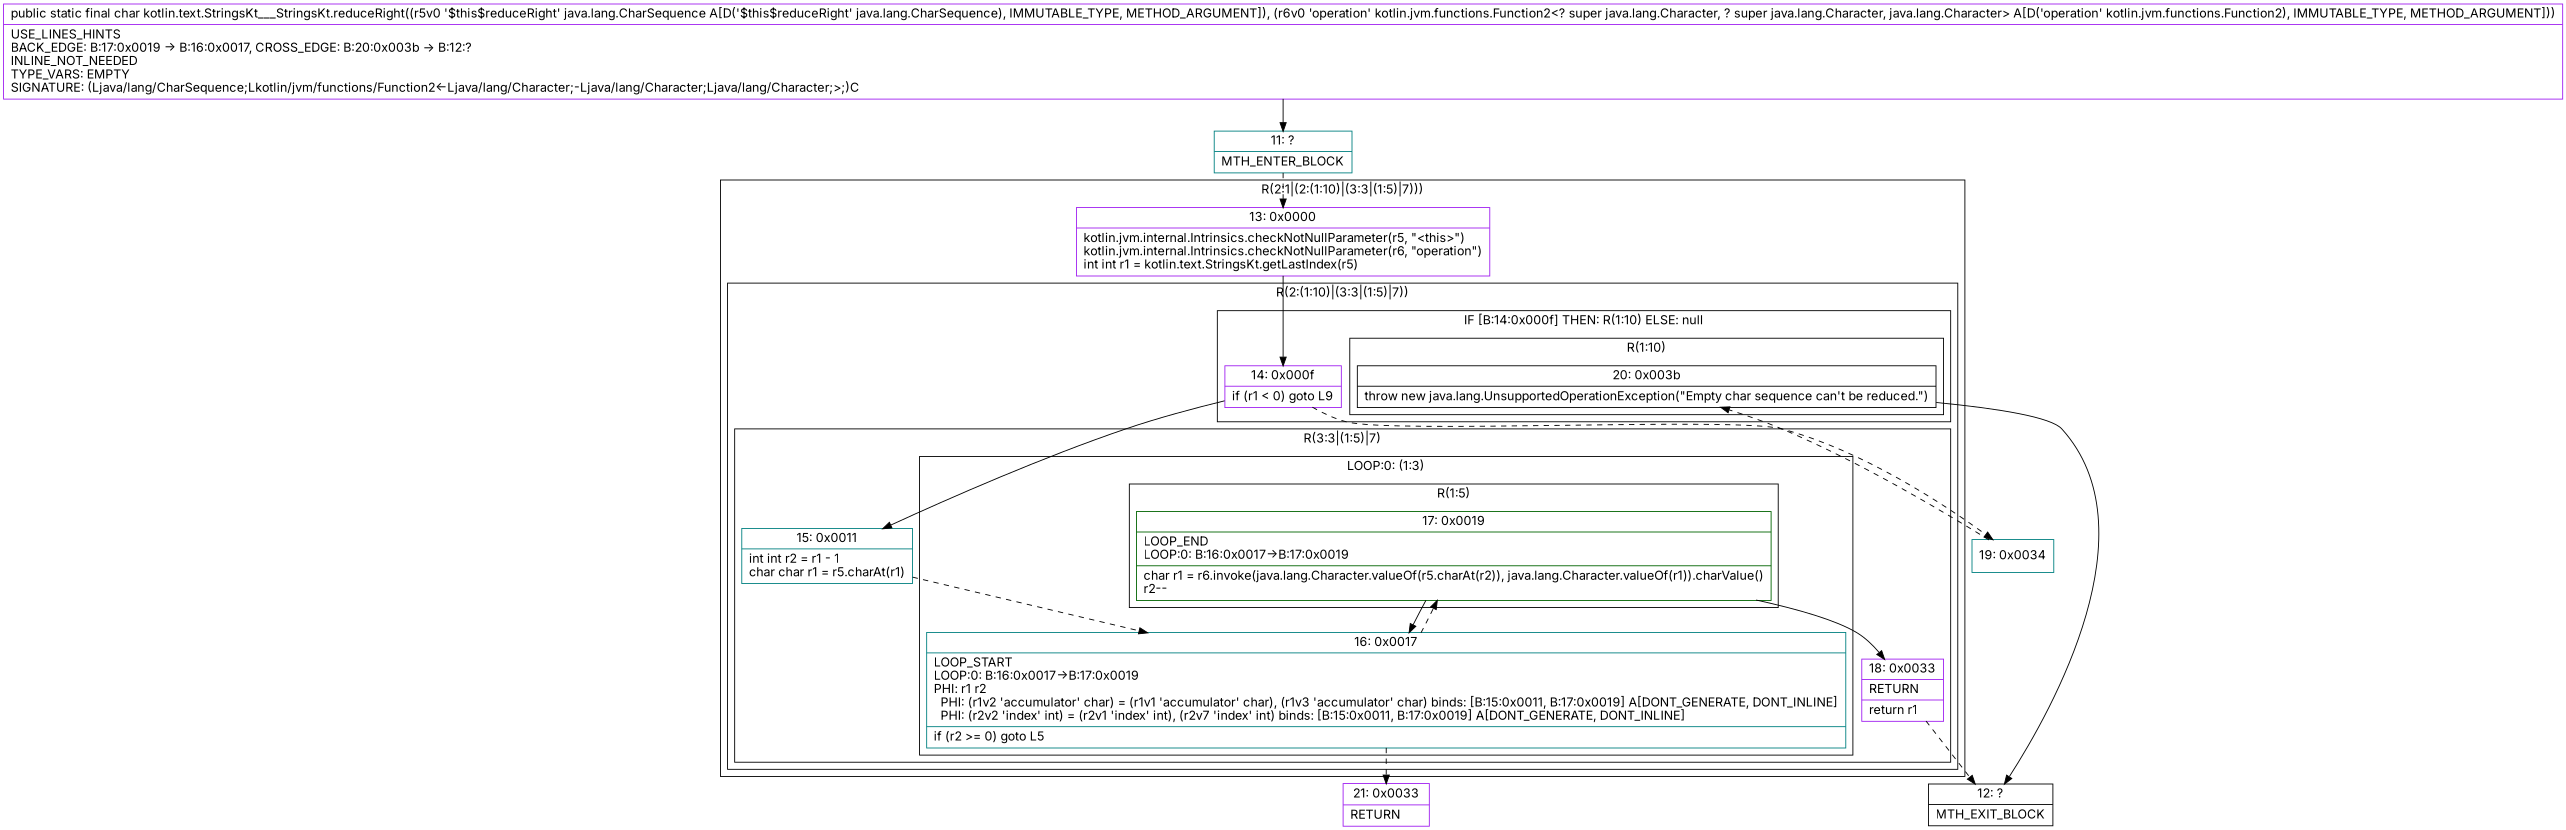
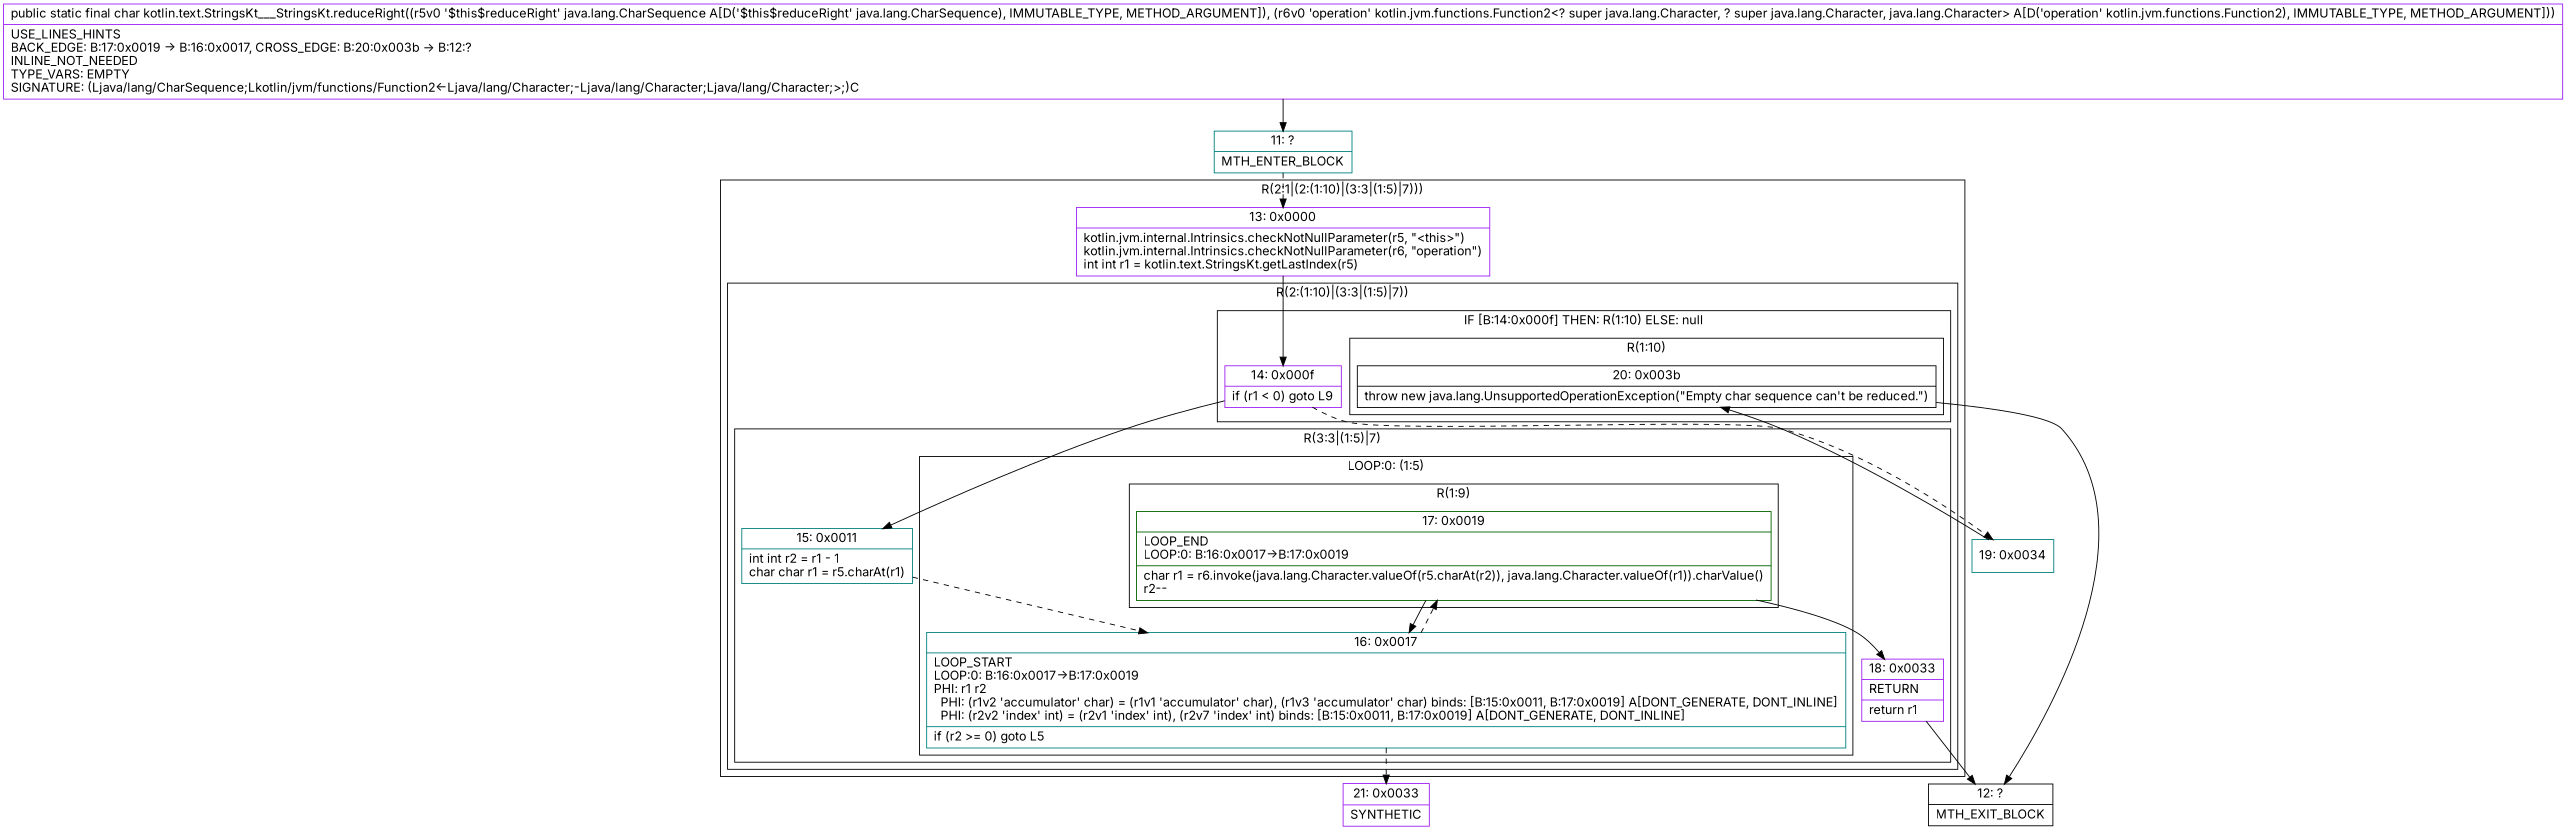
  digraph {
    fontname=Inter
    node [color=purple fontname=Inter shape=record]
    edge [fontname=Inter style=solid]
    n1 [color=black label="{20\:\ 0x003b|throw new java.lang.UnsupportedOperationException(\"Empty char sequence can't be reduced.\")\l}"]
    n2 [label="{14\:\ 0x000f|if (r1 \< 0) goto L9\l}"]
    n3 [color=darkgreen label="{17\:\ 0x0019|LOOP_END\lLOOP:0: B:16:0x0017\-\>B:17:0x0019\l|char r1 = r6.invoke(java.lang.Character.valueOf(r5.charAt(r2)), java.lang.Character.valueOf(r1)).charValue()\lr2\-\-\l}"]
    n4 [color=teal label="{16\:\ 0x0017|LOOP_START\lLOOP:0: B:16:0x0017\-\>B:17:0x0019\lPHI: r1 r2 \l  PHI: (r1v2 'accumulator' char) = (r1v1 'accumulator' char), (r1v3 'accumulator' char) binds: [B:15:0x0011, B:17:0x0019] A[DONT_GENERATE, DONT_INLINE]\l  PHI: (r2v2 'index' int) = (r2v1 'index' int), (r2v7 'index' int) binds: [B:15:0x0011, B:17:0x0019] A[DONT_GENERATE, DONT_INLINE]\l|if (r2 \>= 0) goto L5\l}"]
    n5 [color=teal label="{15\:\ 0x0011|int int r2 = r1 \- 1\lchar char r1 = r5.charAt(r1)\l}"]
    n6 [label="{18\:\ 0x0033|RETURN\l|return r1\l}"]
    n7 [label="{13\:\ 0x0000|kotlin.jvm.internal.Intrinsics.checkNotNullParameter(r5, \"\<this\>\")\lkotlin.jvm.internal.Intrinsics.checkNotNullParameter(r6, \"operation\")\lint int r1 = kotlin.text.StringsKt.getLastIndex(r5)\l}"]
    n8 [color=black label="{12\:\ ?|MTH_EXIT_BLOCK\l}"]
    n9 [color=teal label="{19\:\ 0x0034}"]
-   n10 [label="{21\:\ 0x0033|RETURN\l}"]
+   n10 [label="{21\:\ 0x0033|SYNTHETIC\l}"]
    n11 [color=teal label="{11\:\ ?|MTH_ENTER_BLOCK\l}"]
    n12 [label="{public static final char kotlin.text.StringsKt___StringsKt.reduceRight((r5v0 '$this$reduceRight' java.lang.CharSequence A[D('$this$reduceRight' java.lang.CharSequence), IMMUTABLE_TYPE, METHOD_ARGUMENT]), (r6v0 'operation' kotlin.jvm.functions.Function2\<? super java.lang.Character, ? super java.lang.Character, java.lang.Character\> A[D('operation' kotlin.jvm.functions.Function2), IMMUTABLE_TYPE, METHOD_ARGUMENT]))  | USE_LINES_HINTS\lBACK_EDGE: B:17:0x0019 \-\> B:16:0x0017, CROSS_EDGE: B:20:0x003b \-\> B:12:?\lINLINE_NOT_NEEDED\lTYPE_VARS: EMPTY\lSIGNATURE: (Ljava\/lang\/CharSequence;Lkotlin\/jvm\/functions\/Function2\<\-Ljava\/lang\/Character;\-Ljava\/lang\/Character;Ljava\/lang\/Character;\>;)C\l}"]
    subgraph cluster_1 {
      label="R(2:1|(2:(1:10)|(3:3|(1:5)|7)))"
      n7
      subgraph cluster_2 {
        label="R(2:(1:10)|(3:3|(1:5)|7))"
        subgraph cluster_3 {
          label="IF [B:14:0x000f] THEN: R(1:10) ELSE: null"
          n2
          subgraph cluster_4 {
            label="R(1:10)"
            n1
          }
        }
        subgraph cluster_5 {
          label="R(3:3|(1:5)|7)"
          n5
          n6
          subgraph cluster_6 {
-           label="LOOP:0: (1:3)"
+           label="LOOP:0: (1:5)"
            n4
            subgraph cluster_7 {
-             label="R(1:5)"
+             label="R(1:9)"
              n3
            }
          }
        }
      }
    }
    n1 -> n8
    n2 -> n5
    n2 -> n9 [style=dashed]
    n3 -> n4
    n3 -> n6
    n4 -> n3 [style=dashed]
    n4 -> n10 [style=dashed]
    n5 -> n4 [style=dashed]
-   n6 -> n8 [style=dashed]
+   n6 -> n8
    n7 -> n2
-   n9 -> n1 [style=dashed]
+   n9 -> n1
    n11 -> n7 [style=dashed]
    n12 -> n11
  }
